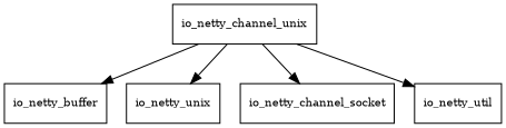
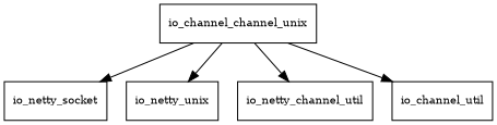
  digraph {
    node [fontsize=10.0 shape=box]
-   io_netty_channel_unix
-   io_netty_buffer
+   io_netty_channel_unix [label=io_channel_channel_unix]
+   io_netty_buffer [label=io_netty_socket]
    n3 [label=io_netty_unix]
-   io_netty_channel_socket
-   io_netty_util
+   io_netty_channel_socket [label=io_netty_channel_util]
+   io_netty_util [label=io_channel_util]
    io_netty_channel_unix -> io_netty_buffer
    io_netty_channel_unix -> n3
    io_netty_channel_unix -> io_netty_channel_socket
    io_netty_channel_unix -> io_netty_util
  }
